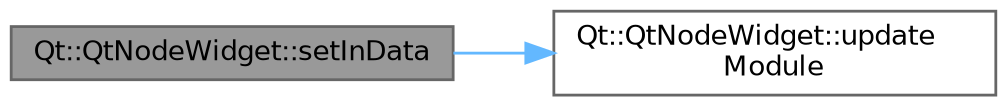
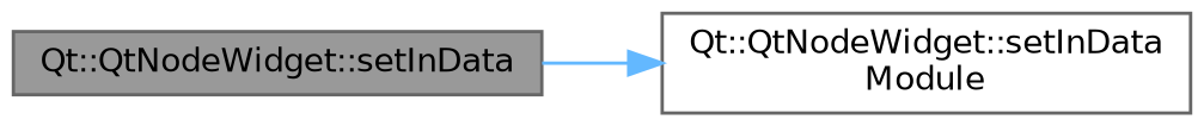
  digraph {
    rankdir=LR
    node [fontname=Helvetica fontsize=10 shape=box style=filled]
    n1 [color=gray40 fillcolor=grey60 fontcolor=black height=0.2 label="Qt::QtNodeWidget::setInData" width=0.4]
-   n2 [color=grey40 fillcolor=white height=0.2 label="Qt::QtNodeWidget::update\lModule" width=0.4]
+   n2 [color=grey40 fillcolor=white height=0.2 label="Qt::QtNodeWidget::setInData\lModule" width=0.4]
    n1 -> n2 [color=steelblue1 fontname=Helvetica fontsize=10 labelfontname=Helvetica labelfontsize=10 style=solid]
  }
